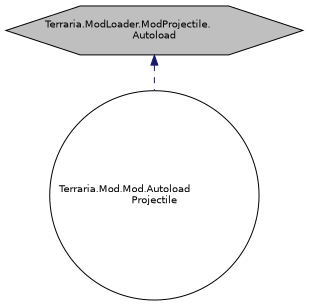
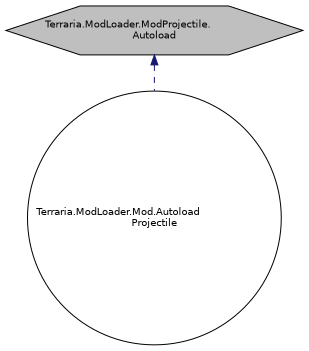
  digraph {
    rankdir=TB
    node [color=black fontname=Helvetica fontsize=10 style=filled]
    n1 [fillcolor=grey75 fontcolor=black height=0.2 label="Terraria.ModLoader.ModProjectile.\lAutoload" shape=hexagon width=0.4]
-   n2 [fillcolor=white height=0.2 label="Terraria.Mod.Mod.Autoload\lProjectile" shape=circle width=0.4]
+   n2 [fillcolor=white height=0.2 label="Terraria.ModLoader.Mod.Autoload\lProjectile" shape=circle width=0.4]
    n1 -> n2 [color=midnightblue dir=back fontname=Helvetica fontsize=10 labelfontname=Helvetica labelfontsize=10 style=dashed]
  }
